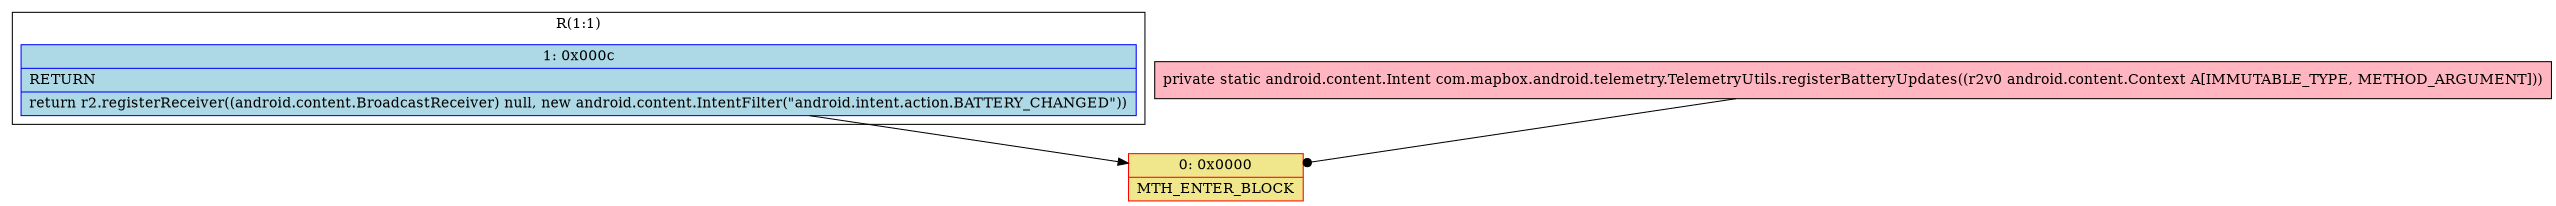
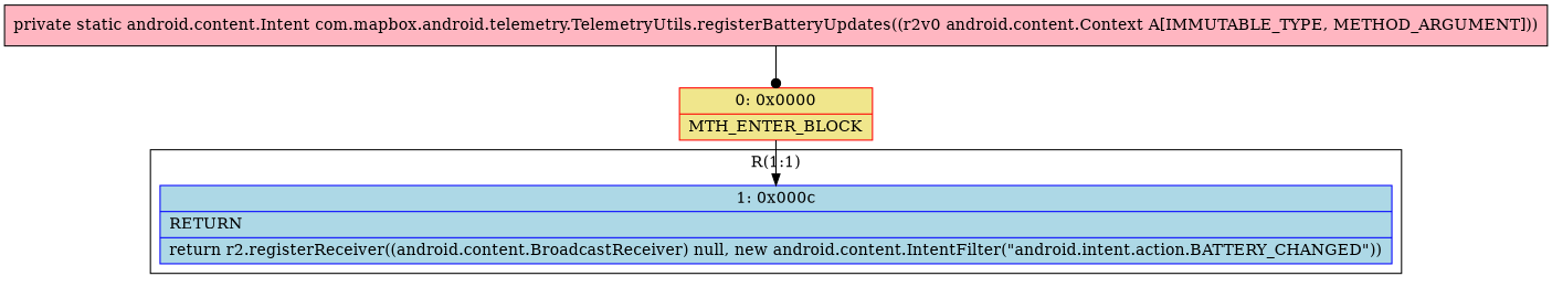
  digraph {
    node [shape=record style=filled]
    edge [style=solid]
    n1 [color=blue label="{1\:\ 0x000c|RETURN\l|return r2.registerReceiver((android.content.BroadcastReceiver) null, new android.content.IntentFilter(\"android.intent.action.BATTERY_CHANGED\"))\l}" fillcolor=lightblue]
    n2 [color=red label="{0\:\ 0x0000|MTH_ENTER_BLOCK\l}" fillcolor=khaki]
    n3 [label="{private static android.content.Intent com.mapbox.android.telemetry.TelemetryUtils.registerBatteryUpdates((r2v0 android.content.Context A[IMMUTABLE_TYPE, METHOD_ARGUMENT])) }" fillcolor=lightpink]
    subgraph cluster_1 {
      label="R(1:1)"
      n1
    }
-   n1 -> n2 [arrowhead=normal]
+   n2 -> n1 [arrowhead=normal]
    n3 -> n2 [arrowhead=dot]
  }
